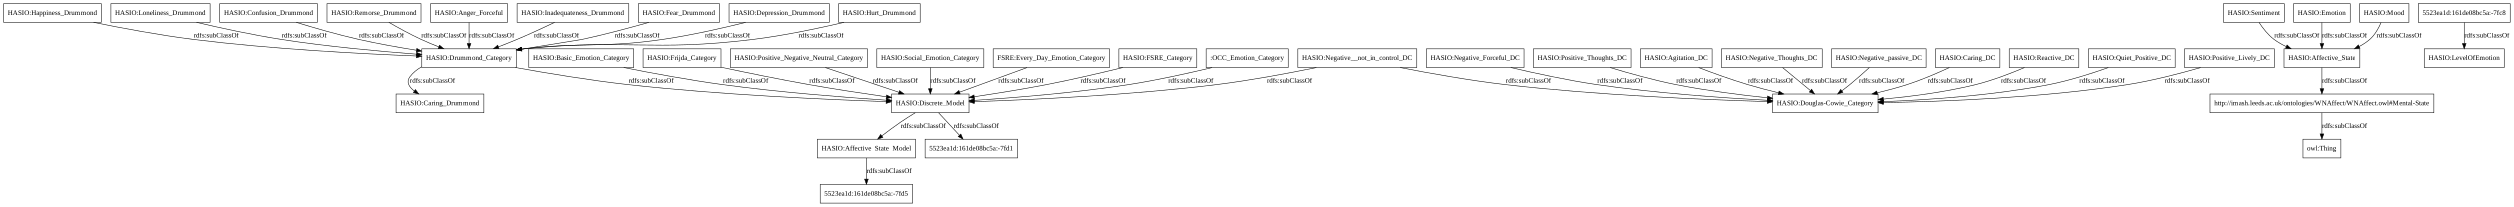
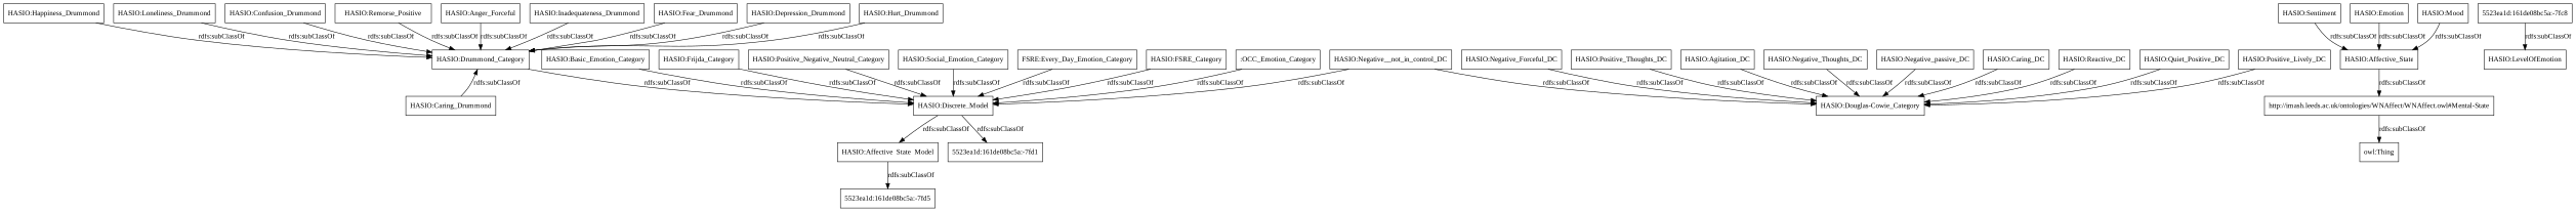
  digraph {
    fontname="Liberation Serif"
    rankdir=TB
    node [color=black fontname="Liberation Serif" shape=rectangle]
    edge [fontname="Liberation Serif"]
    ":OCC_Emotion_Category"
    "HASIO:Discrete_Model"
    "HASIO:Affective_State_Model"
    "5523ea1d:161de08bc5a:-7fd1"
    "HASIO:Happiness_Drummond"
    "HASIO:Drummond_Category"
    "HASIO:Basic_Emotion_Category"
    "HASIO:Negative_Forceful_DC"
    "HASIO:Douglas-Cowie_Category"
    "5523ea1d:161de08bc5a:-7fd5"
    "HASIO:Loneliness_Drummond"
    "HASIO:Positive_Thoughts_DC"
    "HASIO:Sentiment"
    "HASIO:Affective_State"
    "http://imash.leeds.ac.uk/ontologies/WNAffect/WNAffect.owl#Mental-State"
    "HASIO:Agitation_DC"
    "HASIO:Emotion"
    "owl:Thing"
    "5523ea1d:161de08bc5a:-7fc8"
    "HASIO:LevelOfEmotion"
    "HASIO:Confusion_Drummond"
    "HASIO:Mood"
    "HASIO:Frijda_Category"
-   "HASIO:Remorse_Drummond"
+   "HASIO:Remorse_Drummond" [label="HASIO:Remorse_Positive"]
    n25 [label="HASIO:Anger_Forceful"]
    "HASIO:Inadequateness_Drummond"
    "HASIO:Negative_Thoughts_DC"
    "HASIO:Negative__not_in_control_DC"
    "HASIO:Fear_Drummond"
    "HASIO:Positive_Negative_Neutral_Category"
    "HASIO:Depression_Drummond"
    "HASIO:Hurt_Drummond"
    "HASIO:Social_Emotion_Category"
    "HASIO:Negative_passive_DC"
    "HASIO:Caring_DC"
    "HASIO:Caring_Drummond"
    "HASIO:Reactive_DC"
    "HASIO:Quiet_Positive_DC"
    n39 [label="FSRE:Every_Day_Emotion_Category"]
    "HASIO:Positive_Lively_DC"
    "HASIO:FSRE_Category"
    ":OCC_Emotion_Category" -> "HASIO:Discrete_Model" [label="rdfs:subClassOf"]
    "HASIO:Discrete_Model" -> "HASIO:Affective_State_Model" [label="rdfs:subClassOf"]
    "HASIO:Discrete_Model" -> "5523ea1d:161de08bc5a:-7fd1" [label="rdfs:subClassOf"]
    "HASIO:Affective_State_Model" -> "5523ea1d:161de08bc5a:-7fd5" [label="rdfs:subClassOf"]
    "HASIO:Happiness_Drummond" -> "HASIO:Drummond_Category" [label="rdfs:subClassOf"]
    "HASIO:Drummond_Category" -> "HASIO:Discrete_Model" [label="rdfs:subClassOf"]
    "HASIO:Basic_Emotion_Category" -> "HASIO:Discrete_Model" [label="rdfs:subClassOf"]
    "HASIO:Negative_Forceful_DC" -> "HASIO:Douglas-Cowie_Category" [label="rdfs:subClassOf"]
    "HASIO:Loneliness_Drummond" -> "HASIO:Drummond_Category" [label="rdfs:subClassOf"]
    "HASIO:Positive_Thoughts_DC" -> "HASIO:Douglas-Cowie_Category" [label="rdfs:subClassOf"]
    "HASIO:Sentiment" -> "HASIO:Affective_State" [label="rdfs:subClassOf"]
    "HASIO:Affective_State" -> "http://imash.leeds.ac.uk/ontologies/WNAffect/WNAffect.owl#Mental-State" [label="rdfs:subClassOf"]
    "http://imash.leeds.ac.uk/ontologies/WNAffect/WNAffect.owl#Mental-State" -> "owl:Thing" [label="rdfs:subClassOf"]
    "HASIO:Agitation_DC" -> "HASIO:Douglas-Cowie_Category" [label="rdfs:subClassOf"]
    "HASIO:Emotion" -> "HASIO:Affective_State" [label="rdfs:subClassOf"]
    "5523ea1d:161de08bc5a:-7fc8" -> "HASIO:LevelOfEmotion" [label="rdfs:subClassOf"]
    "HASIO:Confusion_Drummond" -> "HASIO:Drummond_Category" [label="rdfs:subClassOf"]
    "HASIO:Mood" -> "HASIO:Affective_State" [label="rdfs:subClassOf"]
    "HASIO:Frijda_Category" -> "HASIO:Discrete_Model" [label="rdfs:subClassOf"]
    "HASIO:Remorse_Drummond" -> "HASIO:Drummond_Category" [label="rdfs:subClassOf"]
    n25 -> "HASIO:Drummond_Category" [label="rdfs:subClassOf"]
    "HASIO:Inadequateness_Drummond" -> "HASIO:Drummond_Category" [label="rdfs:subClassOf"]
    "HASIO:Negative_Thoughts_DC" -> "HASIO:Douglas-Cowie_Category" [label="rdfs:subClassOf"]
    "HASIO:Negative__not_in_control_DC" -> "HASIO:Discrete_Model" [label="rdfs:subClassOf"]
    "HASIO:Negative__not_in_control_DC" -> "HASIO:Douglas-Cowie_Category" [label="rdfs:subClassOf"]
    "HASIO:Fear_Drummond" -> "HASIO:Drummond_Category" [label="rdfs:subClassOf"]
    "HASIO:Positive_Negative_Neutral_Category" -> "HASIO:Discrete_Model" [label="rdfs:subClassOf"]
    "HASIO:Depression_Drummond" -> "HASIO:Drummond_Category" [label="rdfs:subClassOf"]
    "HASIO:Hurt_Drummond" -> "HASIO:Drummond_Category" [label="rdfs:subClassOf"]
    "HASIO:Social_Emotion_Category" -> "HASIO:Discrete_Model" [label="rdfs:subClassOf"]
    "HASIO:Negative_passive_DC" -> "HASIO:Douglas-Cowie_Category" [label="rdfs:subClassOf"]
    "HASIO:Caring_DC" -> "HASIO:Douglas-Cowie_Category" [label="rdfs:subClassOf"]
-   "HASIO:Drummond_Category" -> "HASIO:Caring_Drummond" [label="rdfs:subClassOf"]
+   "HASIO:Caring_Drummond" -> "HASIO:Drummond_Category" [label="rdfs:subClassOf"]
    "HASIO:Reactive_DC" -> "HASIO:Douglas-Cowie_Category" [label="rdfs:subClassOf"]
    "HASIO:Quiet_Positive_DC" -> "HASIO:Douglas-Cowie_Category" [label="rdfs:subClassOf"]
    n39 -> "HASIO:Discrete_Model" [label="rdfs:subClassOf"]
    "HASIO:Positive_Lively_DC" -> "HASIO:Douglas-Cowie_Category" [label="rdfs:subClassOf"]
    "HASIO:FSRE_Category" -> "HASIO:Discrete_Model" [label="rdfs:subClassOf"]
  }
